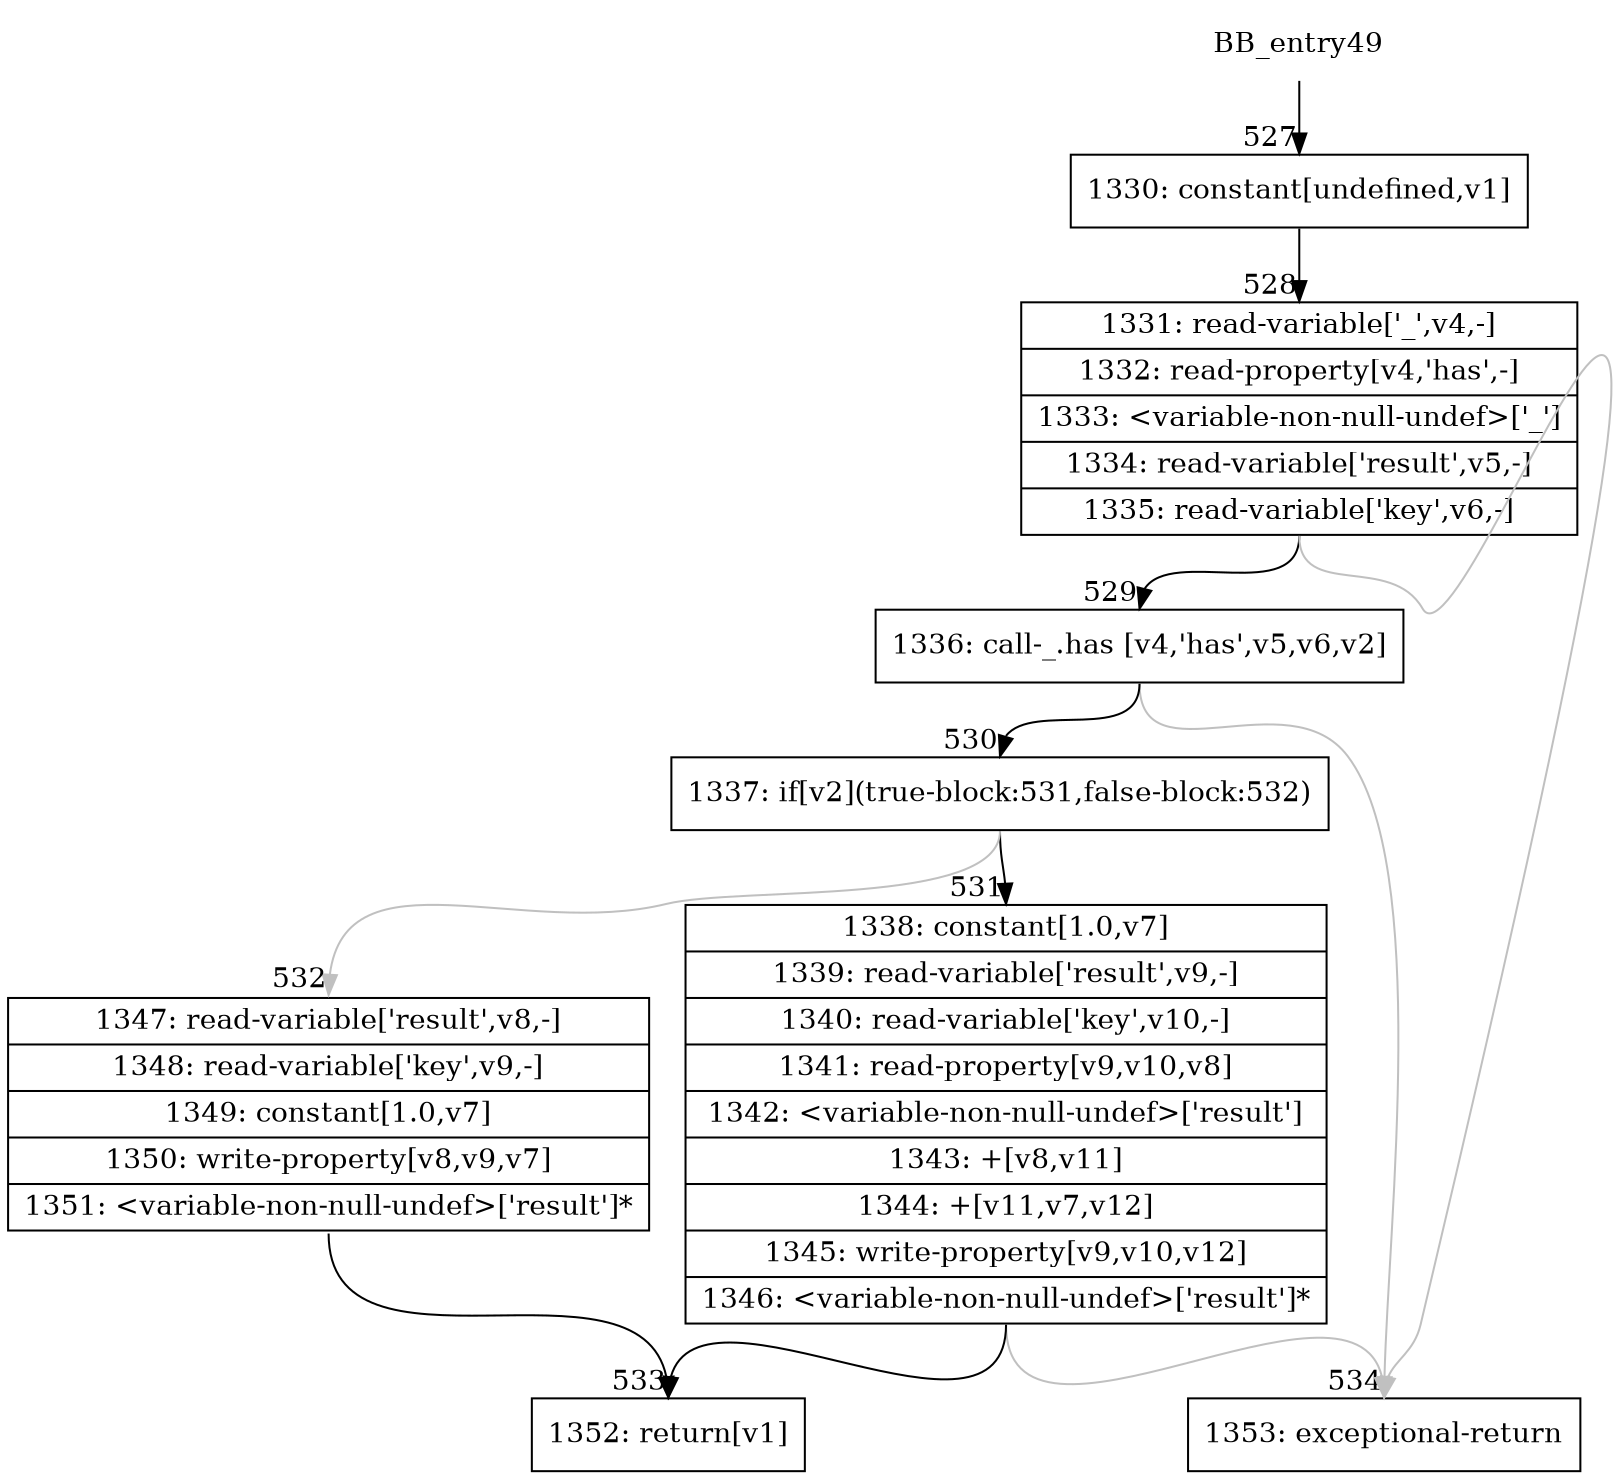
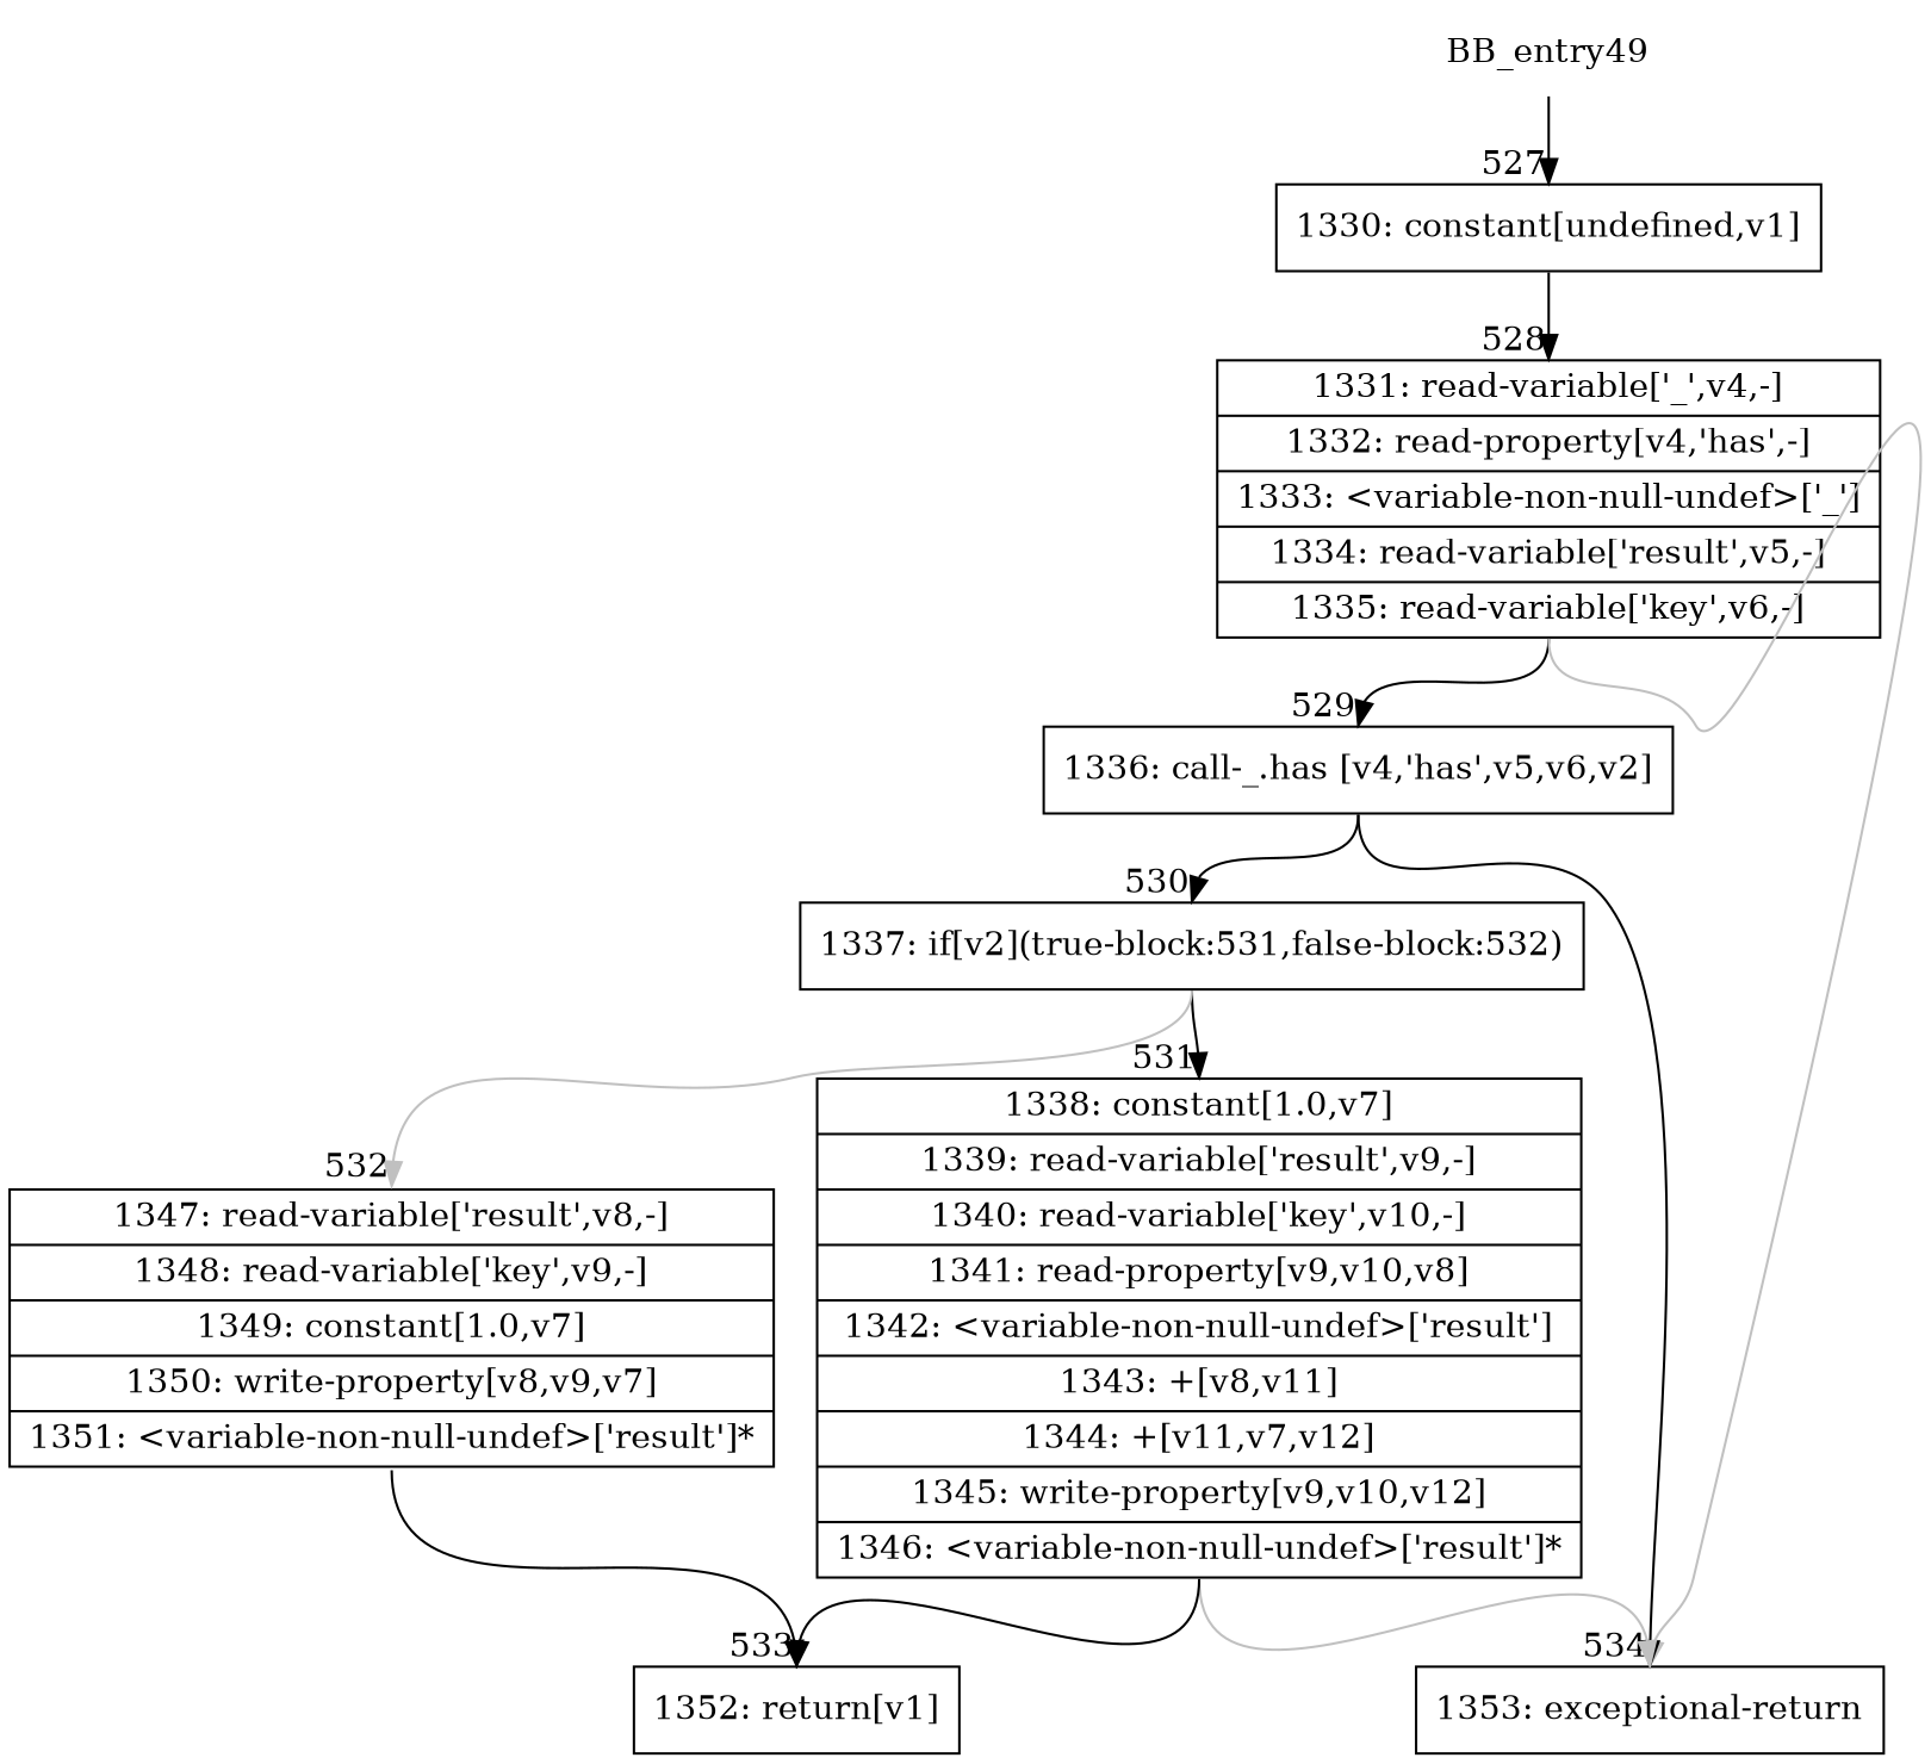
  digraph {
    rankdir=TD
    node [shape=record]
    edge [headport=n tailport=s]
    BB_entry49 [shape=none]
    n2 [label="{1330: constant[undefined,v1]}"]
    n3 [label="{1331: read-variable['_',v4,-]|1332: read-property[v4,'has',-]|1333: \<variable-non-null-undef\>['_']|1334: read-variable['result',v5,-]|1335: read-variable['key',v6,-]}"]
    n4 [label="{1336: call-_.has [v4,'has',v5,v6,v2]}"]
    n5 [label="{1353: exceptional-return}"]
    n6 [label="{1337: if[v2](true-block:531,false-block:532)}"]
    n7 [label="{1338: constant[1.0,v7]|1339: read-variable['result',v9,-]|1340: read-variable['key',v10,-]|1341: read-property[v9,v10,v8]|1342: \<variable-non-null-undef\>['result']|1343: +[v8,v11]|1344: +[v11,v7,v12]|1345: write-property[v9,v10,v12]|1346: \<variable-non-null-undef\>['result']*}"]
    n8 [label="{1347: read-variable['result',v8,-]|1348: read-variable['key',v9,-]|1349: constant[1.0,v7]|1350: write-property[v8,v9,v7]|1351: \<variable-non-null-undef\>['result']*}"]
    n9 [label="{1352: return[v1]}"]
    BB_entry49 -> n2 [headlabel="    527"]
    n2 -> n3 [headlabel="      528"]
    n3 -> n4 [headlabel="      529"]
    n3 -> n5 [color=gray headlabel="      534"]
-   n4 -> n5 [color=gray]
+   n4 -> n5 [color=black]
    n4 -> n6 [headlabel="      530"]
    n6 -> n7 [headlabel="      531"]
    n6 -> n8 [color=gray headlabel="      532"]
    n7 -> n5 [color=gray]
    n7 -> n9 [headlabel="      533"]
    n8 -> n9
  }
